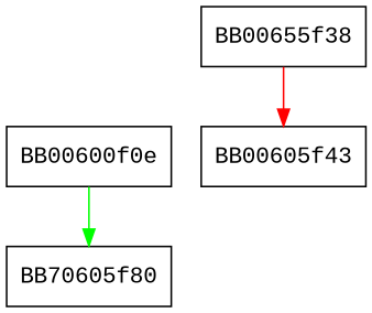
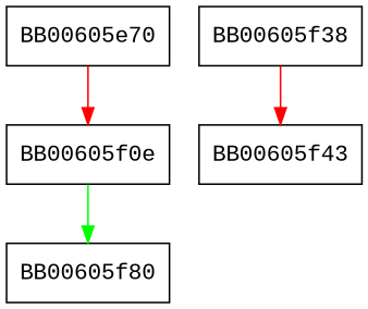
  digraph {
    fontname="Liberation Mono"
    splines=ortho
    node [fontname="Liberation Mono" shape=box]
    edge [color=red fontname="Liberation Mono"]
-   BB00605f0e [label=BB00600f0e]
-   BB00605f38 [label=BB00655f38]
+   BB00605e70
+   BB00605f0e
+   BB00605f38
    BB00605f43
-   BB00605f80 [label=BB70605f80]
+   BB00605f80
+   BB00605e70 -> BB00605f0e
    BB00605f0e -> BB00605f80 [color=green]
    BB00605f38 -> BB00605f43
  }
